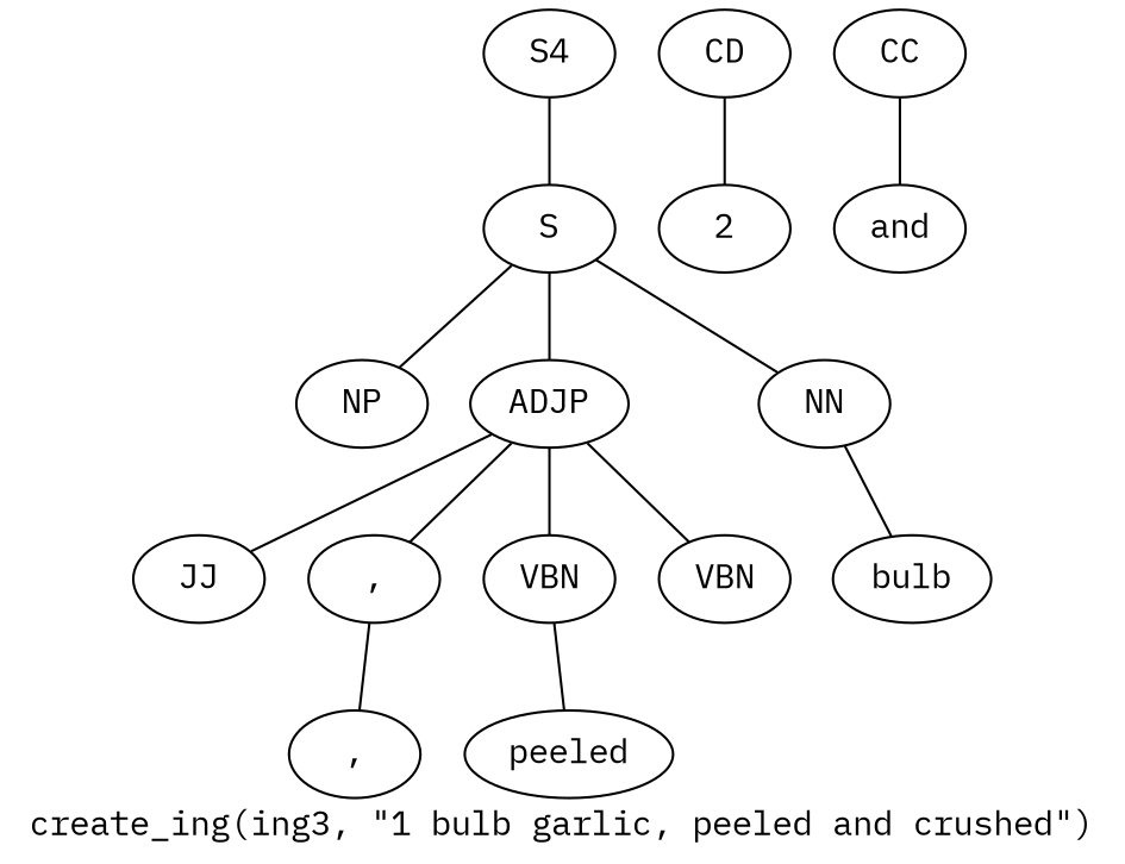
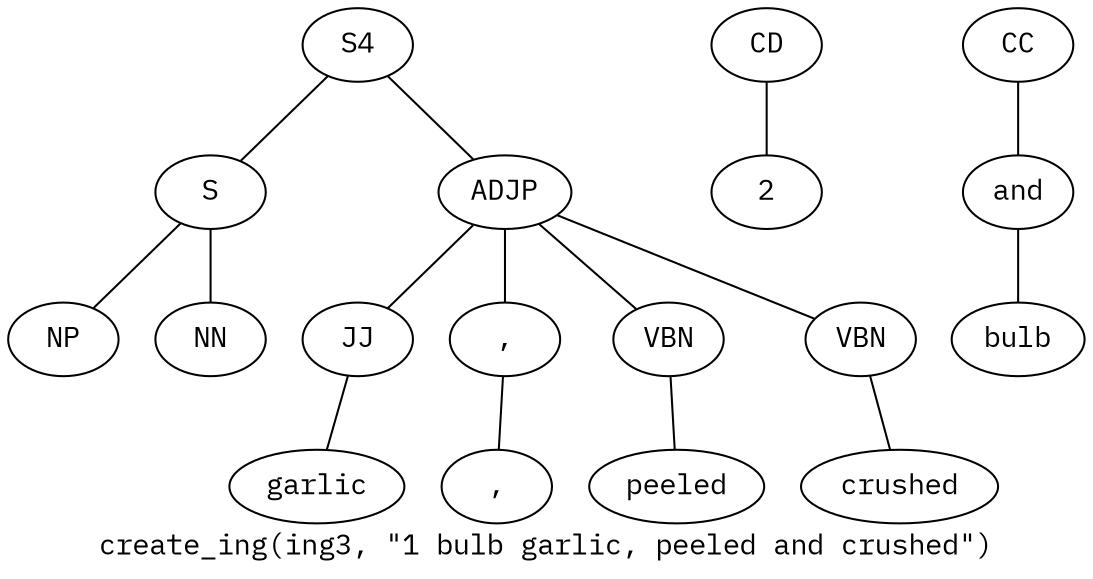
  graph {
    fontname="IBM Plex Mono"
    label="create_ing(ing3, \"1 bulb garlic, peeled and crushed\")"
    node [fontname="IBM Plex Mono"]
    edge [fontname="IBM Plex Mono"]
    n1 [label=S4]
    n2 [label=S]
    n3 [label=NP]
    n4 [label=ADJP]
    n5 [label=NN]
    n6 [label=JJ]
    n7 [label=","]
    n8 [label=VBN]
    n9 [label=VBN]
    n10 [label=CD]
    n11 [label=2]
    n12 [label=bulb]
+   n13 [label=garlic]
    n14 [label=","]
    n15 [label=peeled]
    n16 [label=CC]
    n17 [label=and]
+   n18 [label=crushed]
    n1 -- n2
    n2 -- n3
-   n2 -- n4
+   n1 -- n4
    n2 -- n5
    n4 -- n6
    n4 -- n7
    n4 -- n8
    n4 -- n9
-   n5 -- n12
+   n17 -- n12
+   n6 -- n13
    n7 -- n14
    n8 -- n15
+   n9 -- n18
    n10 -- n11
    n16 -- n17
  }
